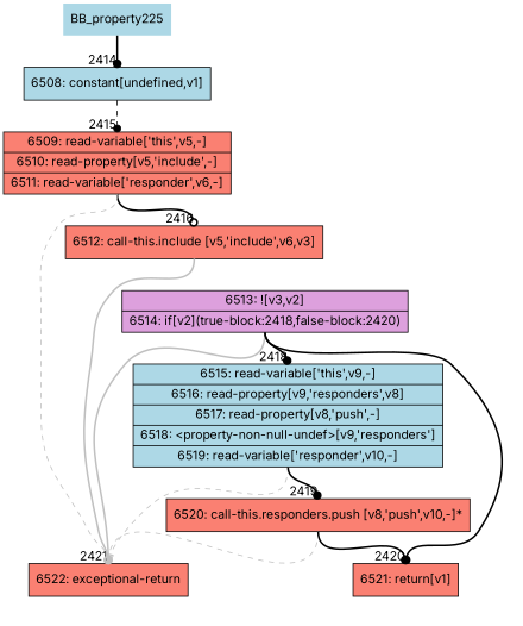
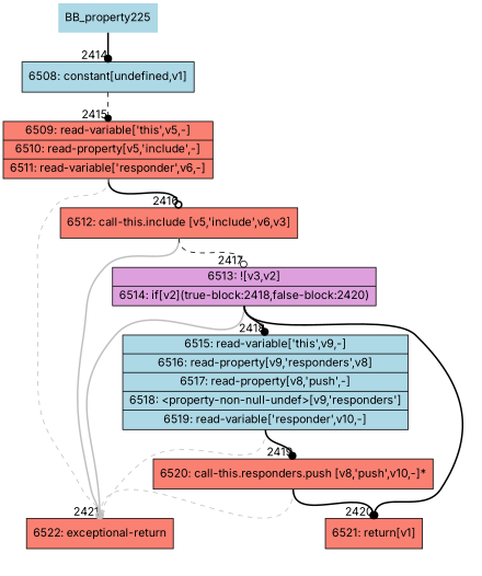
  digraph {
    fontname=Inter
    rankdir=TD
    node [fillcolor=salmon fontname=Inter shape=record style=filled]
    edge [arrowhead=dot fontname=Inter headport=n style=bold tailport=s]
    n1 [fillcolor=lightblue label=BB_property225 shape=none]
    n2 [fillcolor=lightblue label="{6508: constant[undefined,v1]}"]
    n3 [label="{6509: read-variable['this',v5,-]|6510: read-property[v5,'include',-]|6511: read-variable['responder',v6,-]}"]
    n4 [label="{6512: call-this.include [v5,'include',v6,v3]}"]
    n5 [label="{6522: exceptional-return}"]
    n6 [fillcolor=plum label="{6513: ![v3,v2]|6514: if[v2](true-block:2418,false-block:2420)}"]
    n7 [fillcolor=lightblue label="{6515: read-variable['this',v9,-]|6516: read-property[v9,'responders',v8]|6517: read-property[v8,'push',-]|6518: \<property-non-null-undef\>[v9,'responders']|6519: read-variable['responder',v10,-]}"]
    n8 [label="{6521: return[v1]}"]
    n9 [label="{6520: call-this.responders.push [v8,'push',v10,-]*}"]
    n1 -> n2 [headlabel="    2414"]
    n2 -> n3 [headlabel="      2415" style=dashed]
    n3 -> n4 [arrowhead=odot headlabel="      2416"]
    n3 -> n5 [color=gray headlabel="      2421" style=dashed]
    n4 -> n5 [arrowhead=odot color=gray]
+   n4 -> n6 [arrowhead=odot headlabel="      2417" style=dashed]
    n6 -> n5 [arrowhead=odot color=gray]
    n6 -> n7 [headlabel="      2418"]
    n6 -> n8 [headlabel="      2420"]
    n7 -> n5 [arrowhead=onormal color=gray style=dashed]
    n7 -> n9 [headlabel="      2419"]
    n9 -> n5 [arrowhead=onormal color=gray style=dashed]
    n9 -> n8
  }
